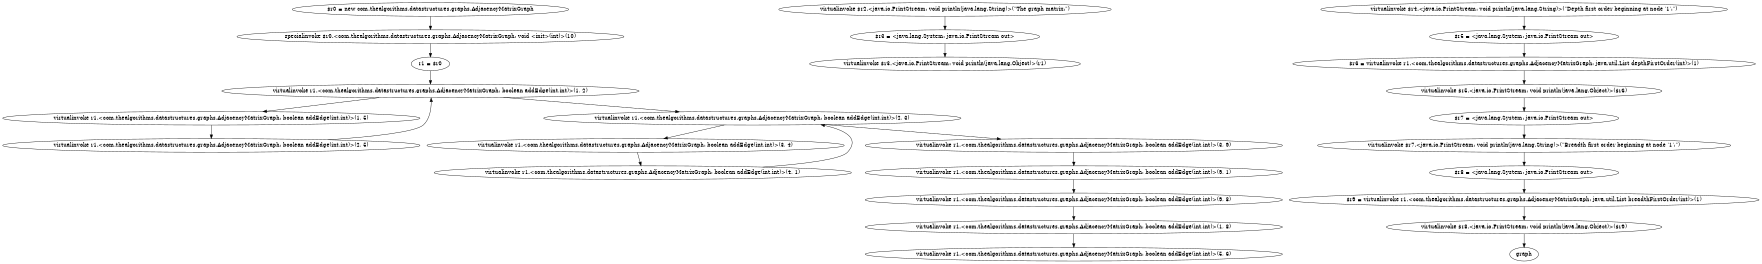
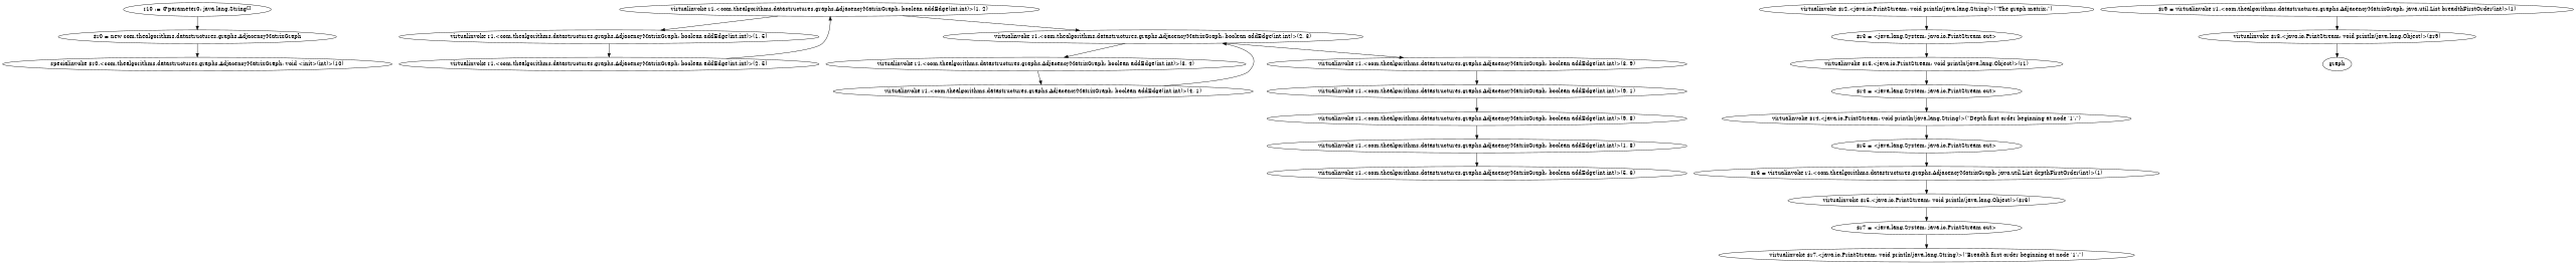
  digraph {
+   "r10 := @parameter0: java.lang.String[]"
    "$r0 = new com.thealgorithms.datastructures.graphs.AdjacencyMatrixGraph"
    "specialinvoke $r0.<com.thealgorithms.datastructures.graphs.AdjacencyMatrixGraph: void <init>(int)>(10)"
-   "r1 = $r0"
    "virtualinvoke r1.<com.thealgorithms.datastructures.graphs.AdjacencyMatrixGraph: boolean addEdge(int,int)>(1, 2)"
    "virtualinvoke r1.<com.thealgorithms.datastructures.graphs.AdjacencyMatrixGraph: boolean addEdge(int,int)>(1, 5)"
    "virtualinvoke r1.<com.thealgorithms.datastructures.graphs.AdjacencyMatrixGraph: boolean addEdge(int,int)>(2, 3)"
    "virtualinvoke r1.<com.thealgorithms.datastructures.graphs.AdjacencyMatrixGraph: boolean addEdge(int,int)>(2, 5)"
    "virtualinvoke r1.<com.thealgorithms.datastructures.graphs.AdjacencyMatrixGraph: boolean addEdge(int,int)>(3, 4)"
    "virtualinvoke r1.<com.thealgorithms.datastructures.graphs.AdjacencyMatrixGraph: boolean addEdge(int,int)>(3, 9)"
    "virtualinvoke r1.<com.thealgorithms.datastructures.graphs.AdjacencyMatrixGraph: boolean addEdge(int,int)>(4, 1)"
    "virtualinvoke r1.<com.thealgorithms.datastructures.graphs.AdjacencyMatrixGraph: boolean addEdge(int,int)>(9, 1)"
    "virtualinvoke r1.<com.thealgorithms.datastructures.graphs.AdjacencyMatrixGraph: boolean addEdge(int,int)>(9, 8)"
    "virtualinvoke r1.<com.thealgorithms.datastructures.graphs.AdjacencyMatrixGraph: boolean addEdge(int,int)>(1, 8)"
    "virtualinvoke r1.<com.thealgorithms.datastructures.graphs.AdjacencyMatrixGraph: boolean addEdge(int,int)>(5, 6)"
    "virtualinvoke $r2.<java.io.PrintStream: void println(java.lang.String)>(\"The graph matrix:\")"
    "$r3 = <java.lang.System: java.io.PrintStream out>"
    "virtualinvoke $r3.<java.io.PrintStream: void println(java.lang.Object)>(r1)"
+   "$r4 = <java.lang.System: java.io.PrintStream out>"
    "virtualinvoke $r4.<java.io.PrintStream: void println(java.lang.String)>(\"Depth first order beginning at node \'1\':\")"
    "$r5 = <java.lang.System: java.io.PrintStream out>"
    "$r6 = virtualinvoke r1.<com.thealgorithms.datastructures.graphs.AdjacencyMatrixGraph: java.util.List depthFirstOrder(int)>(1)"
    "virtualinvoke $r5.<java.io.PrintStream: void println(java.lang.Object)>($r6)"
    "$r7 = <java.lang.System: java.io.PrintStream out>"
    "virtualinvoke $r7.<java.io.PrintStream: void println(java.lang.String)>(\"Breadth first order beginning at node \'1\':\")"
-   "$r8 = <java.lang.System: java.io.PrintStream out>"
    "$r9 = virtualinvoke r1.<com.thealgorithms.datastructures.graphs.AdjacencyMatrixGraph: java.util.List breadthFirstOrder(int)>(1)"
    "virtualinvoke $r8.<java.io.PrintStream: void println(java.lang.Object)>($r9)"
    n29 [label="graph"]
+   "r10 := @parameter0: java.lang.String[]" -> "$r0 = new com.thealgorithms.datastructures.graphs.AdjacencyMatrixGraph"
    "$r0 = new com.thealgorithms.datastructures.graphs.AdjacencyMatrixGraph" -> "specialinvoke $r0.<com.thealgorithms.datastructures.graphs.AdjacencyMatrixGraph: void <init>(int)>(10)"
-   "specialinvoke $r0.<com.thealgorithms.datastructures.graphs.AdjacencyMatrixGraph: void <init>(int)>(10)" -> "r1 = $r0"
-   "r1 = $r0" -> "virtualinvoke r1.<com.thealgorithms.datastructures.graphs.AdjacencyMatrixGraph: boolean addEdge(int,int)>(1, 2)"
    "virtualinvoke r1.<com.thealgorithms.datastructures.graphs.AdjacencyMatrixGraph: boolean addEdge(int,int)>(1, 2)" -> "virtualinvoke r1.<com.thealgorithms.datastructures.graphs.AdjacencyMatrixGraph: boolean addEdge(int,int)>(1, 5)"
    "virtualinvoke r1.<com.thealgorithms.datastructures.graphs.AdjacencyMatrixGraph: boolean addEdge(int,int)>(1, 2)" -> "virtualinvoke r1.<com.thealgorithms.datastructures.graphs.AdjacencyMatrixGraph: boolean addEdge(int,int)>(2, 3)"
    "virtualinvoke r1.<com.thealgorithms.datastructures.graphs.AdjacencyMatrixGraph: boolean addEdge(int,int)>(1, 5)" -> "virtualinvoke r1.<com.thealgorithms.datastructures.graphs.AdjacencyMatrixGraph: boolean addEdge(int,int)>(2, 5)"
    "virtualinvoke r1.<com.thealgorithms.datastructures.graphs.AdjacencyMatrixGraph: boolean addEdge(int,int)>(2, 3)" -> "virtualinvoke r1.<com.thealgorithms.datastructures.graphs.AdjacencyMatrixGraph: boolean addEdge(int,int)>(3, 4)"
    "virtualinvoke r1.<com.thealgorithms.datastructures.graphs.AdjacencyMatrixGraph: boolean addEdge(int,int)>(2, 3)" -> "virtualinvoke r1.<com.thealgorithms.datastructures.graphs.AdjacencyMatrixGraph: boolean addEdge(int,int)>(3, 9)"
    "virtualinvoke r1.<com.thealgorithms.datastructures.graphs.AdjacencyMatrixGraph: boolean addEdge(int,int)>(2, 5)" -> "virtualinvoke r1.<com.thealgorithms.datastructures.graphs.AdjacencyMatrixGraph: boolean addEdge(int,int)>(1, 2)"
    "virtualinvoke r1.<com.thealgorithms.datastructures.graphs.AdjacencyMatrixGraph: boolean addEdge(int,int)>(3, 4)" -> "virtualinvoke r1.<com.thealgorithms.datastructures.graphs.AdjacencyMatrixGraph: boolean addEdge(int,int)>(4, 1)"
    "virtualinvoke r1.<com.thealgorithms.datastructures.graphs.AdjacencyMatrixGraph: boolean addEdge(int,int)>(3, 9)" -> "virtualinvoke r1.<com.thealgorithms.datastructures.graphs.AdjacencyMatrixGraph: boolean addEdge(int,int)>(9, 1)"
    "virtualinvoke r1.<com.thealgorithms.datastructures.graphs.AdjacencyMatrixGraph: boolean addEdge(int,int)>(4, 1)" -> "virtualinvoke r1.<com.thealgorithms.datastructures.graphs.AdjacencyMatrixGraph: boolean addEdge(int,int)>(2, 3)"
    "virtualinvoke r1.<com.thealgorithms.datastructures.graphs.AdjacencyMatrixGraph: boolean addEdge(int,int)>(9, 1)" -> "virtualinvoke r1.<com.thealgorithms.datastructures.graphs.AdjacencyMatrixGraph: boolean addEdge(int,int)>(9, 8)"
    "virtualinvoke r1.<com.thealgorithms.datastructures.graphs.AdjacencyMatrixGraph: boolean addEdge(int,int)>(9, 8)" -> "virtualinvoke r1.<com.thealgorithms.datastructures.graphs.AdjacencyMatrixGraph: boolean addEdge(int,int)>(1, 8)"
    "virtualinvoke r1.<com.thealgorithms.datastructures.graphs.AdjacencyMatrixGraph: boolean addEdge(int,int)>(1, 8)" -> "virtualinvoke r1.<com.thealgorithms.datastructures.graphs.AdjacencyMatrixGraph: boolean addEdge(int,int)>(5, 6)"
    "virtualinvoke $r2.<java.io.PrintStream: void println(java.lang.String)>(\"The graph matrix:\")" -> "$r3 = <java.lang.System: java.io.PrintStream out>"
    "$r3 = <java.lang.System: java.io.PrintStream out>" -> "virtualinvoke $r3.<java.io.PrintStream: void println(java.lang.Object)>(r1)"
+   "virtualinvoke $r3.<java.io.PrintStream: void println(java.lang.Object)>(r1)" -> "$r4 = <java.lang.System: java.io.PrintStream out>"
+   "$r4 = <java.lang.System: java.io.PrintStream out>" -> "virtualinvoke $r4.<java.io.PrintStream: void println(java.lang.String)>(\"Depth first order beginning at node \'1\':\")"
    "virtualinvoke $r4.<java.io.PrintStream: void println(java.lang.String)>(\"Depth first order beginning at node \'1\':\")" -> "$r5 = <java.lang.System: java.io.PrintStream out>"
    "$r5 = <java.lang.System: java.io.PrintStream out>" -> "$r6 = virtualinvoke r1.<com.thealgorithms.datastructures.graphs.AdjacencyMatrixGraph: java.util.List depthFirstOrder(int)>(1)"
    "$r6 = virtualinvoke r1.<com.thealgorithms.datastructures.graphs.AdjacencyMatrixGraph: java.util.List depthFirstOrder(int)>(1)" -> "virtualinvoke $r5.<java.io.PrintStream: void println(java.lang.Object)>($r6)"
    "virtualinvoke $r5.<java.io.PrintStream: void println(java.lang.Object)>($r6)" -> "$r7 = <java.lang.System: java.io.PrintStream out>"
    "$r7 = <java.lang.System: java.io.PrintStream out>" -> "virtualinvoke $r7.<java.io.PrintStream: void println(java.lang.String)>(\"Breadth first order beginning at node \'1\':\")"
-   "virtualinvoke $r7.<java.io.PrintStream: void println(java.lang.String)>(\"Breadth first order beginning at node \'1\':\")" -> "$r8 = <java.lang.System: java.io.PrintStream out>"
-   "$r8 = <java.lang.System: java.io.PrintStream out>" -> "$r9 = virtualinvoke r1.<com.thealgorithms.datastructures.graphs.AdjacencyMatrixGraph: java.util.List breadthFirstOrder(int)>(1)"
    "$r9 = virtualinvoke r1.<com.thealgorithms.datastructures.graphs.AdjacencyMatrixGraph: java.util.List breadthFirstOrder(int)>(1)" -> "virtualinvoke $r8.<java.io.PrintStream: void println(java.lang.Object)>($r9)"
    "virtualinvoke $r8.<java.io.PrintStream: void println(java.lang.Object)>($r9)" -> n29
  }
